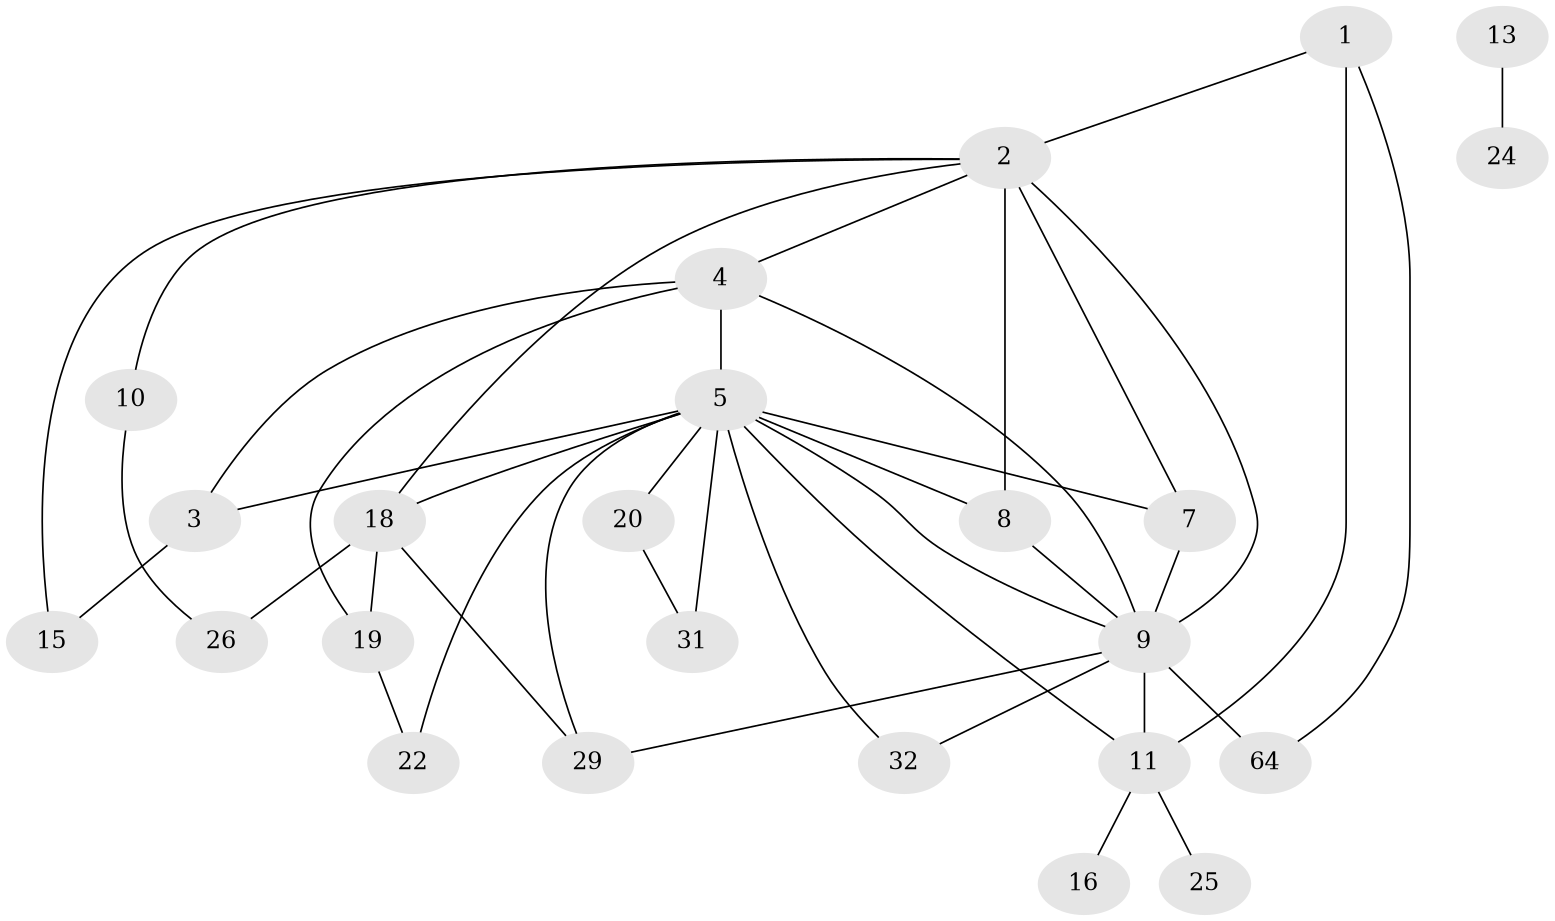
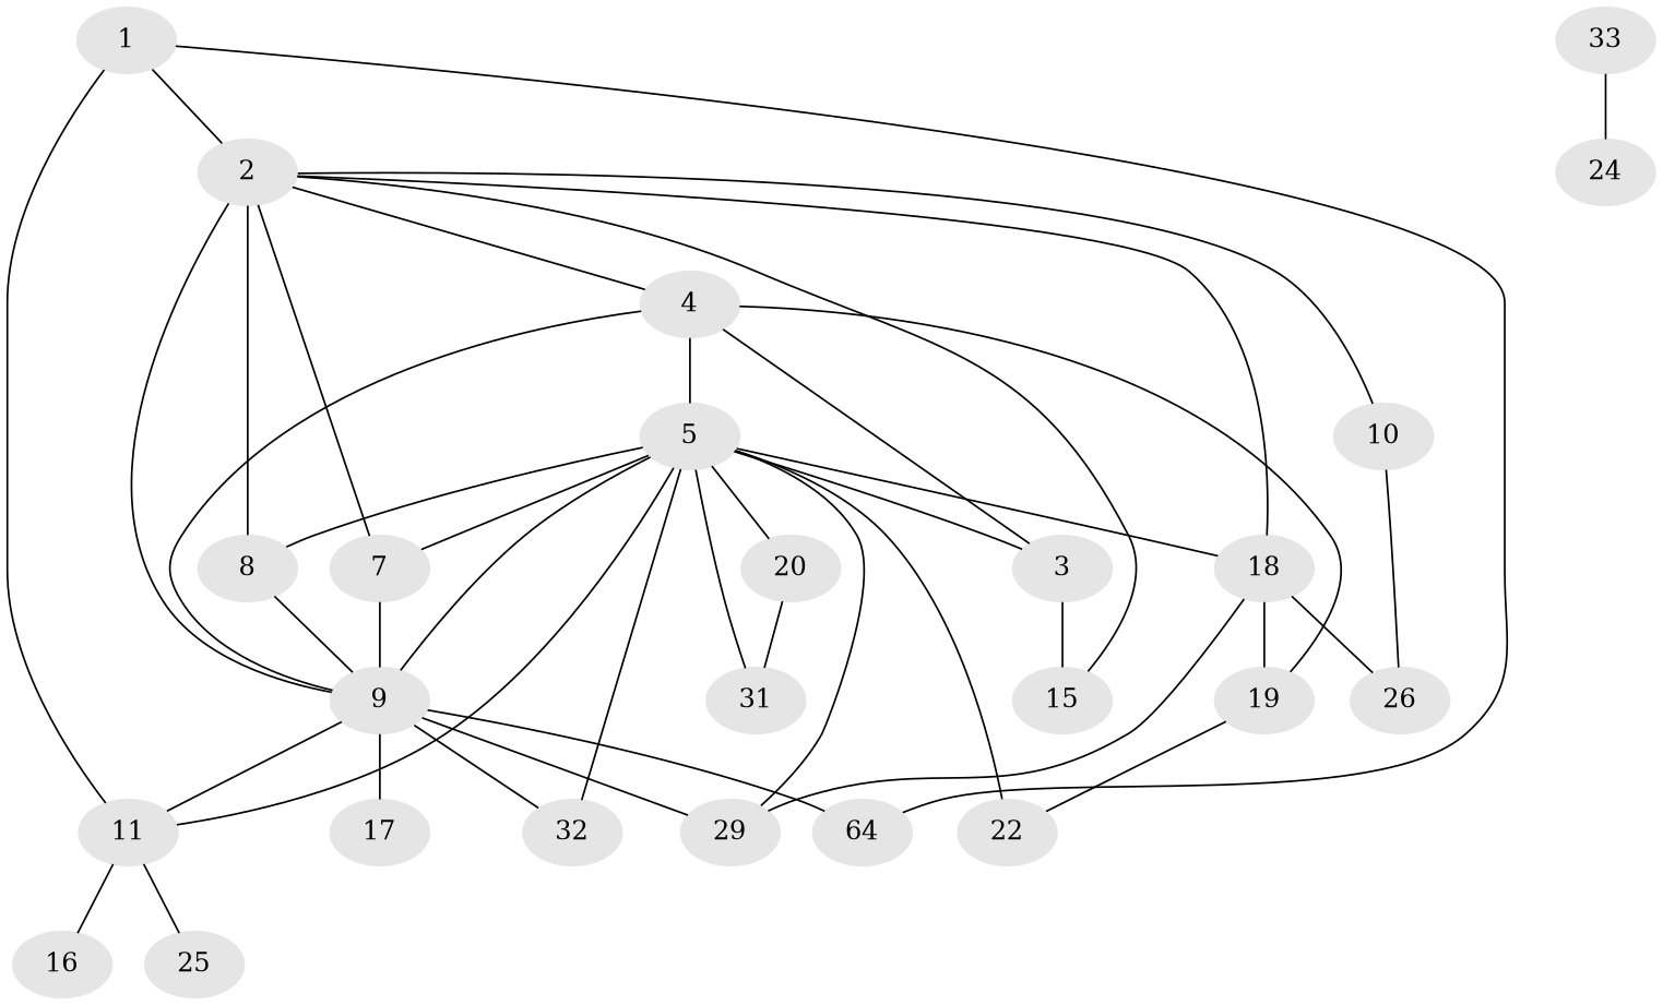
  graph {
    node [color=gray90 style=filled]
    edge [weight=1.0]
    1
    2
    11
    n4 [label=64]
    4
    7
    8
    9
    10
    15
    18
    16
    25
    5
    19
    29
    32
+   17
    26
    3
    20
    22
    31
-   13
+   13 [label=33]
    24
    1 -- 2
    1 -- 11 [weight=2.0]
    1 -- n4
    2 -- 4
    2 -- 7
    2 -- 8 [weight=5.0]
    2 -- 9 [weight=2.0]
    2 -- 10
    2 -- 15
    2 -- 18
    11 -- 16
    11 -- 25
    4 -- 9
    4 -- 5
    4 -- 19
    7 -- 9
    8 -- 9
    9 -- 11
    9 -- n4 [weight=2.0]
    9 -- 29
    9 -- 32
+   9 -- 17
    10 -- 26
    18 -- 19
    18 -- 29
    18 -- 26
    5 -- 11
    5 -- 7 [weight=3.0]
    5 -- 8
    5 -- 9
    5 -- 18 [weight=2.0]
    5 -- 29
    5 -- 32
    5 -- 3 [weight=2.0]
    5 -- 20
    5 -- 22
    5 -- 31
    19 -- 22
    3 -- 4
    3 -- 15
    20 -- 31
    13 -- 24
  }
